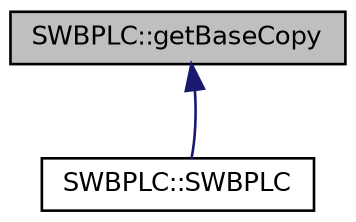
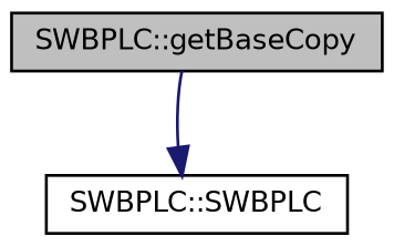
  digraph {
    rankdir=TB
    node [color=black fontname=Helvetica fontsize=10 shape=record style=filled]
    n1 [fillcolor=grey75 fontcolor=black height=0.2 label="SWBPLC::getBaseCopy" width=0.4]
    n2 [fillcolor=white height=0.2 label="SWBPLC::SWBPLC" width=0.4]
-   n2 -> n1 [color=midnightblue fontname=Helvetica fontsize=10 labelfontname=Helvetica labelfontsize=10 style=solid]
+   n1 -> n2 [color=midnightblue fontname=Helvetica fontsize=10 labelfontname=Helvetica labelfontsize=10 style=solid]
  }
